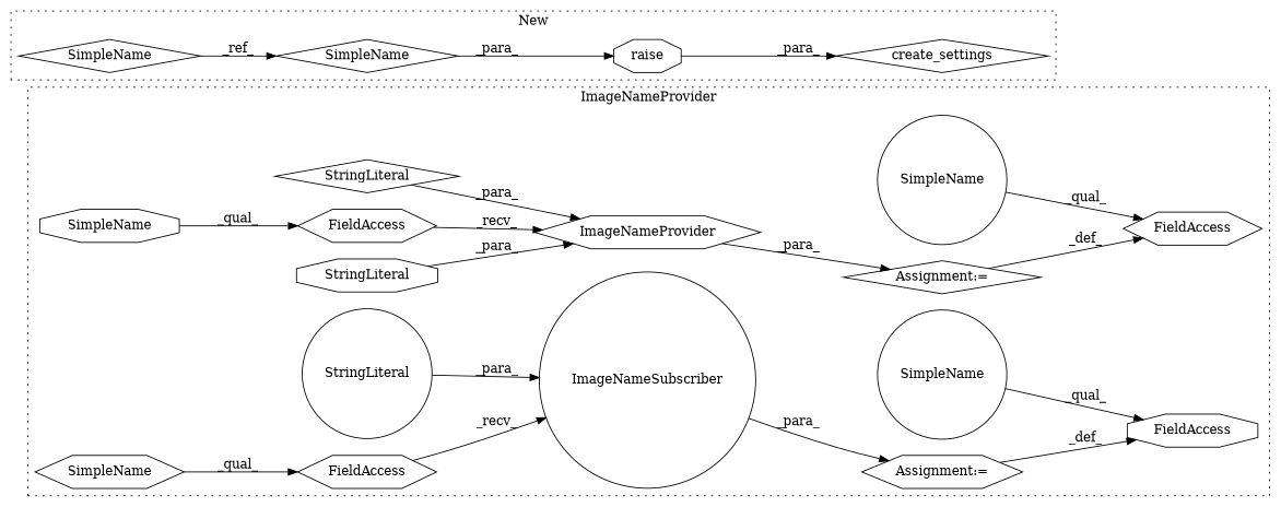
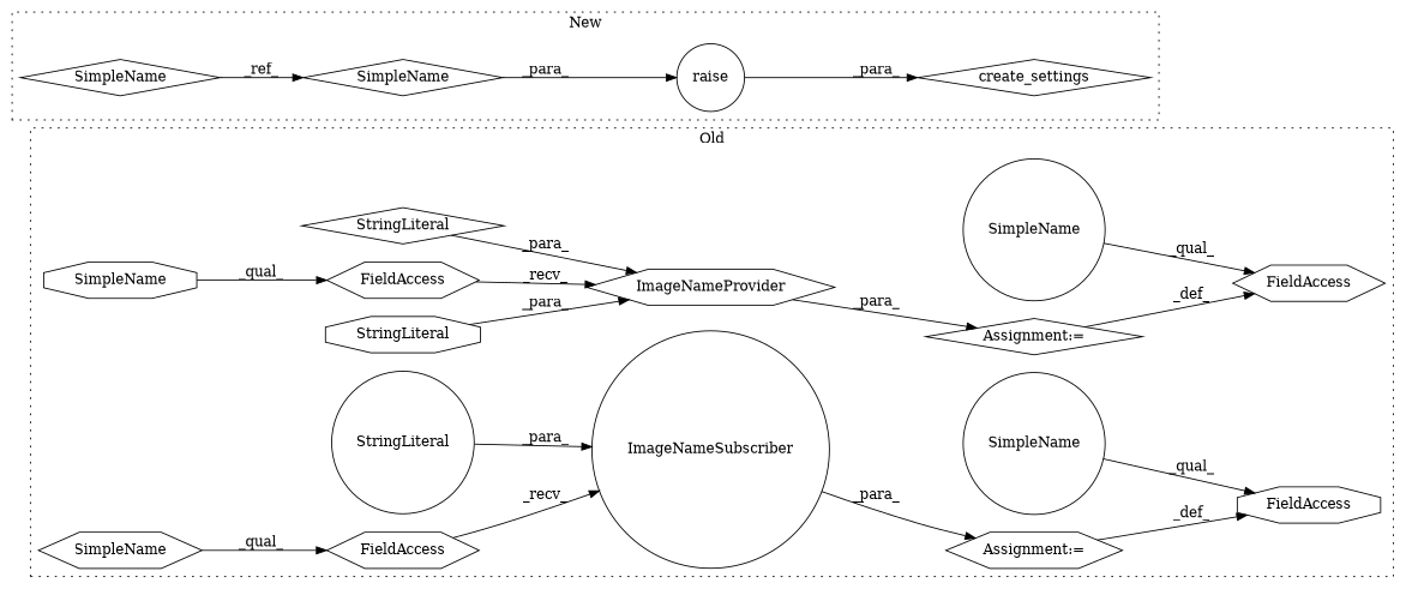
  digraph {
    rankdir=LR
    node [a=42 l=4 s=474 shape=hexagon]
    n1 [a=32 l="18,1" label=ImageNameProvider s="495,539"]
    n2 [a=22 l=20 label=FieldAccess]
    n3 [a=22 l=11 label=FieldAccess s=462]
    n4 [a=22 l=11 label=FieldAccess s=395 shape=octagon]
    n5 [a=32 l="20,1" label=ImageNameSubscriber s="428,455" shape=circle]
    n6 [a=22 l=20 label=FieldAccess s=407]
    n7 [a=45 l=8 label=StringLiteral s=513 shape=octagon]
    n8 [a=45 l=17 label=StringLiteral s=522 shape=diamond]
    n9 [a=7 l=1 label="Assignment:=" s=406]
    n10 [a=7 l=1 label="Assignment:=" s=473 shape=diamond]
    n11 [a=45 l=7 label=StringLiteral s=448 shape=circle]
    n12 [label=SimpleName s=395 shape=circle]
    n13 [label=SimpleName s=462 shape=circle]
    n14 [l=12 label=SimpleName shape=octagon]
    n15 [l=12 label=SimpleName s=407]
-   n16 [a=32 l="6,1" label=raise s="342,368" shape=octagon]
+   n16 [a=32 l="6,1" label=raise s="342,368" shape=circle]
    n17 [label=SimpleName s=306 shape=diamond]
    n18 [a=32 l=17 label=create_settings s=370 shape=diamond]
    n19 [label=SimpleName s=364 shape=diamond]
    subgraph cluster_1 {
-     label=ImageNameProvider
+     label=Old
      style=dotted
      n1
      n2
      n3
      n4
      n5
      n6
      n7
      n8
      n9
      n10
      n11
      n12
      n13
      n14
      n15
    }
    subgraph cluster_2 {
      label=New
      style=dotted
      n16
      n17
      n18
      n19
    }
    n1 -> n10 [label=_para_]
    n2 -> n1 [label=_recv_]
    n5 -> n9 [label=_para_]
    n6 -> n5 [label=_recv_]
    n7 -> n1 [label=_para_]
    n8 -> n1 [label=_para_]
    n9 -> n4 [label=_def_]
    n10 -> n3 [label=_def_]
    n11 -> n5 [label=_para_]
    n12 -> n4 [label=_qual_]
    n13 -> n3 [label=_qual_]
    n14 -> n2 [label=_qual_]
    n15 -> n6 [label=_qual_]
    n16 -> n18 [label=_para_]
    n17 -> n19 [label=_ref_]
    n19 -> n16 [label=_para_]
  }
